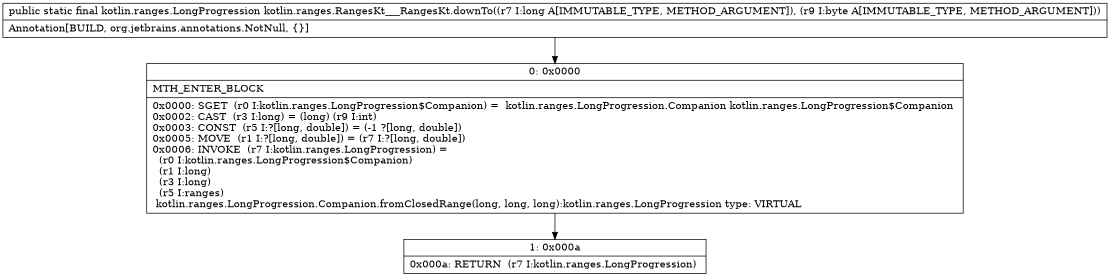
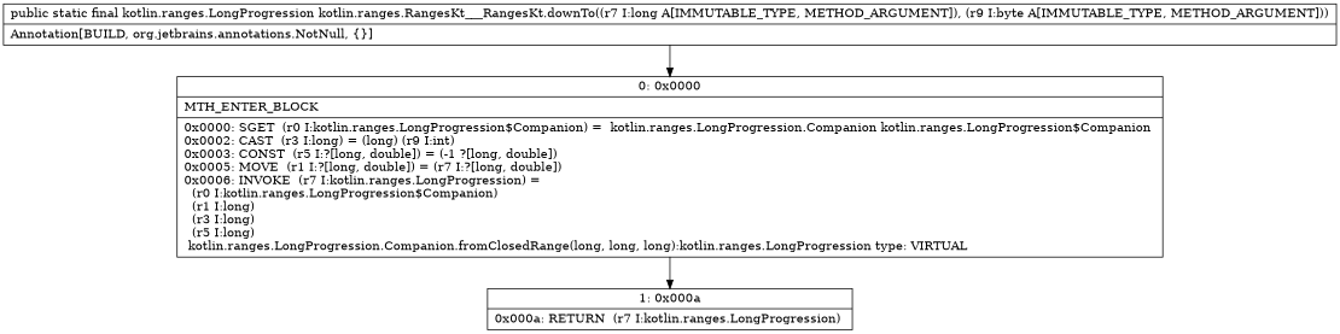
  digraph {
    node [shape=record]
-   n1 [label="{0\:\ 0x0000|MTH_ENTER_BLOCK\l|0x0000: SGET  (r0 I:kotlin.ranges.LongProgression$Companion) =  kotlin.ranges.LongProgression.Companion kotlin.ranges.LongProgression$Companion \l0x0002: CAST  (r3 I:long) = (long) (r9 I:int) \l0x0003: CONST  (r5 I:?[long, double]) = (\-1 ?[long, double]) \l0x0005: MOVE  (r1 I:?[long, double]) = (r7 I:?[long, double]) \l0x0006: INVOKE  (r7 I:kotlin.ranges.LongProgression) = \l  (r0 I:kotlin.ranges.LongProgression$Companion)\l  (r1 I:long)\l  (r3 I:long)\l  (r5 I:ranges)\l kotlin.ranges.LongProgression.Companion.fromClosedRange(long, long, long):kotlin.ranges.LongProgression type: VIRTUAL \l}"]
+   n1 [label="{0\:\ 0x0000|MTH_ENTER_BLOCK\l|0x0000: SGET  (r0 I:kotlin.ranges.LongProgression$Companion) =  kotlin.ranges.LongProgression.Companion kotlin.ranges.LongProgression$Companion \l0x0002: CAST  (r3 I:long) = (long) (r9 I:int) \l0x0003: CONST  (r5 I:?[long, double]) = (\-1 ?[long, double]) \l0x0005: MOVE  (r1 I:?[long, double]) = (r7 I:?[long, double]) \l0x0006: INVOKE  (r7 I:kotlin.ranges.LongProgression) = \l  (r0 I:kotlin.ranges.LongProgression$Companion)\l  (r1 I:long)\l  (r3 I:long)\l  (r5 I:long)\l kotlin.ranges.LongProgression.Companion.fromClosedRange(long, long, long):kotlin.ranges.LongProgression type: VIRTUAL \l}"]
    n2 [label="{1\:\ 0x000a|0x000a: RETURN  (r7 I:kotlin.ranges.LongProgression) \l}"]
    n3 [label="{public static final kotlin.ranges.LongProgression kotlin.ranges.RangesKt___RangesKt.downTo((r7 I:long A[IMMUTABLE_TYPE, METHOD_ARGUMENT]), (r9 I:byte A[IMMUTABLE_TYPE, METHOD_ARGUMENT]))  | Annotation[BUILD, org.jetbrains.annotations.NotNull, \{\}]\l}"]
    n1 -> n2
    n3 -> n1
  }
